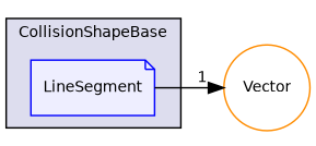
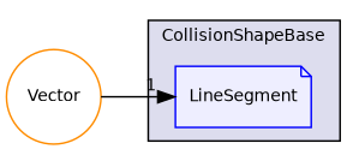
  digraph {
    compound=true
    rankdir=LR
    node [fontname=Helvetica fontsize=10 style=filled]
    n1 [fillcolor="#eeeeff" label=LineSegment pencolor=black shape=note color=blue]
    n2 [color=darkorange fillcolor=white label=Vector shape=circle]
    subgraph cluster_1 {
      bgcolor="#ddddee"
      fontname=Helvetica
      fontsize=10
      label=CollisionShapeBase
      pencolor=black
      n1
    }
-   n1 -> n2 [headlabel=1 labeldistance=1.5 labelfontname=Helvetica labelfontsize=10]
+   n2 -> n1 [headlabel=1 labeldistance=1.5 labelfontname=Helvetica labelfontsize=10]
  }
